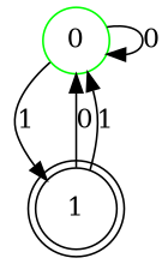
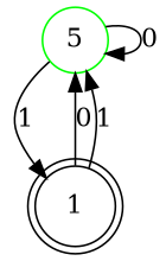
  digraph {
-   0 [color=green shape=circle]
+   0 [color=green shape=circle label=5]
    1 [color=black shape=doublecircle]
    0 -> 0 [label=0]
    0 -> 1 [label=1]
    1 -> 0 [label=0]
    1 -> 0 [label=1]
  }
